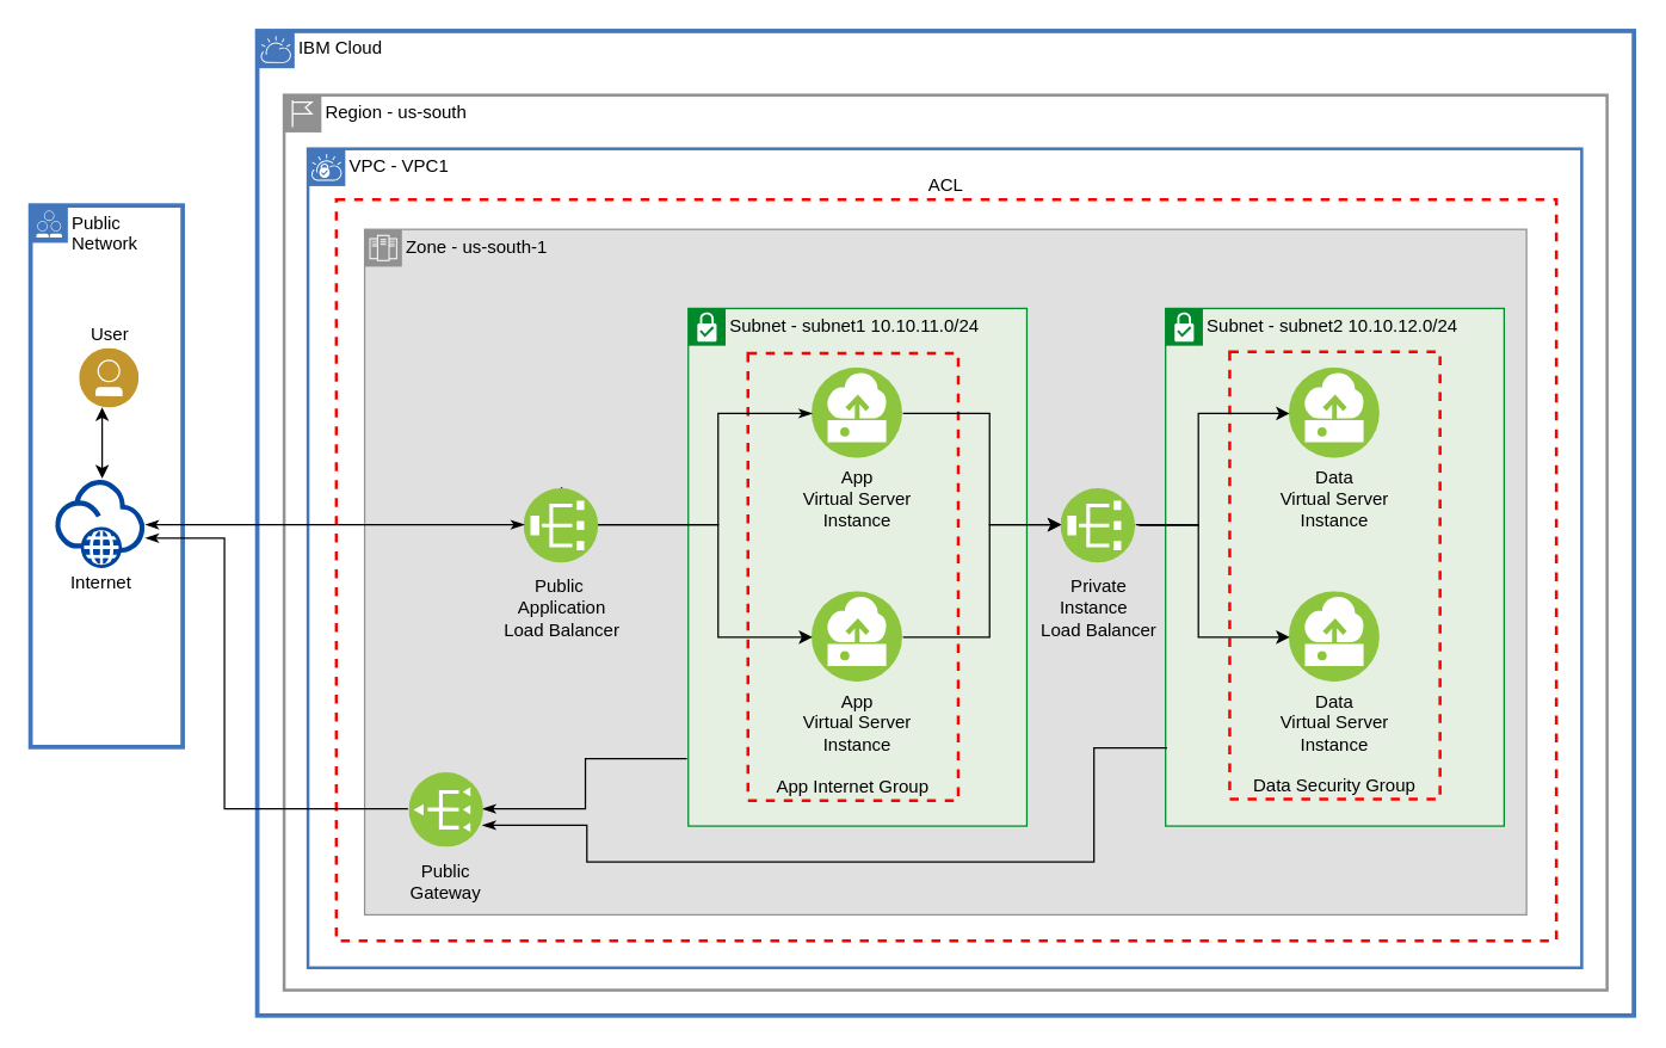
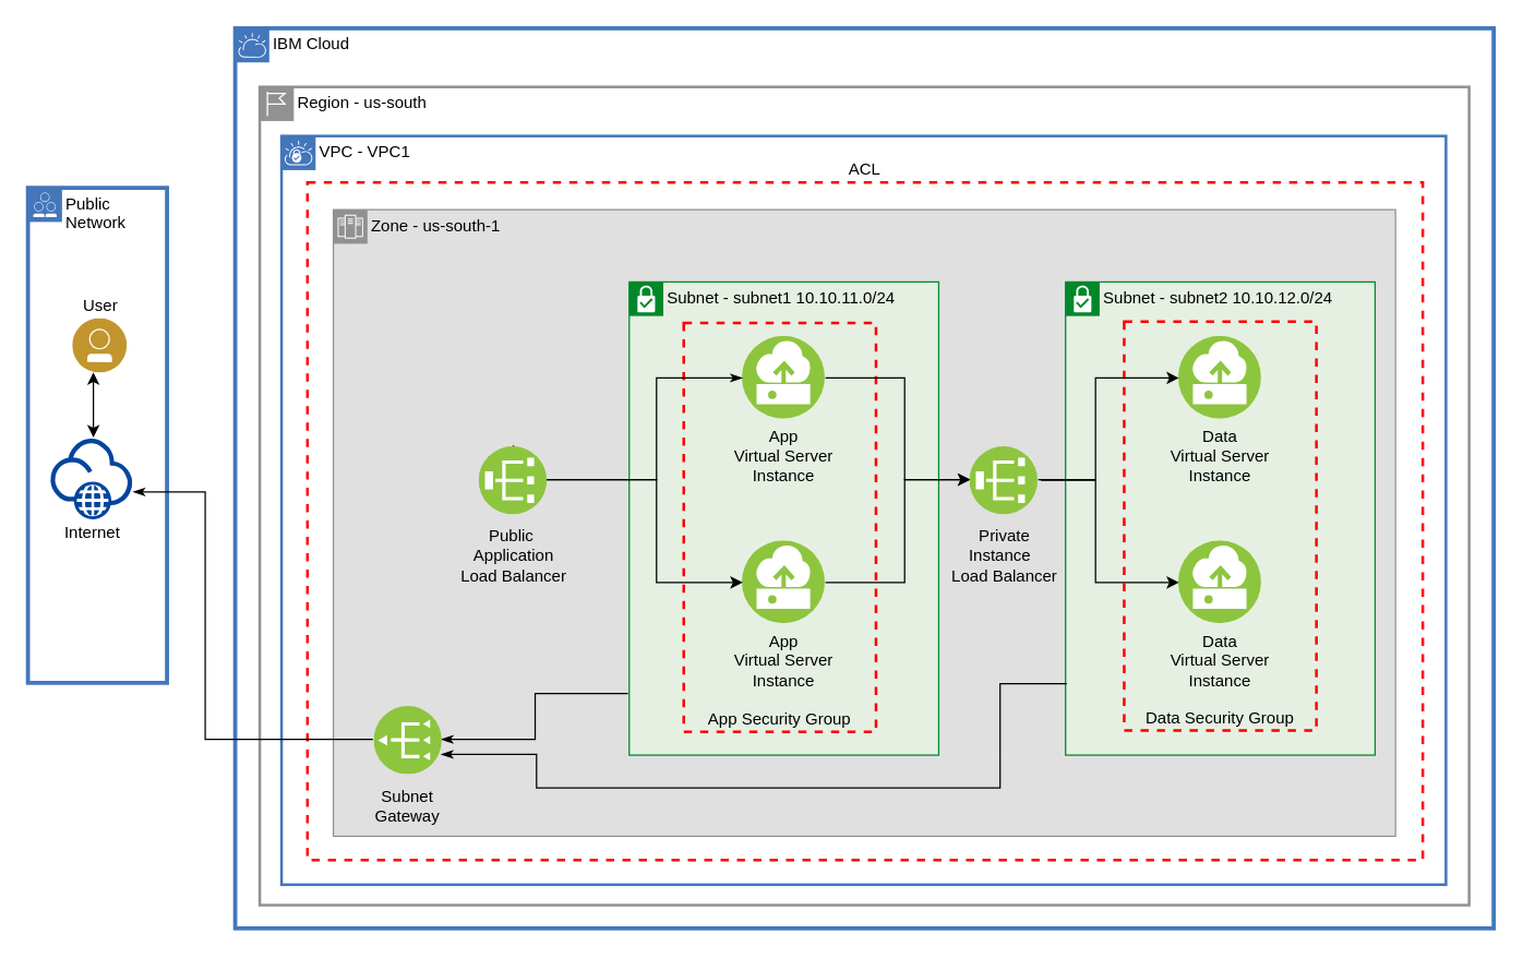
  <mxCell id="0" />
  <mxCell id="1" parent="0" />
  <mxCell id="2" value="Public&lt;br&gt;Network" style="shape=mxgraph.ibm.box;prType=public;fontStyle=0;verticalAlign=top;align=left;spacingLeft=32;spacingTop=4;fillColor=none;rounded=0;whiteSpace=wrap;html=1;strokeColor=#4376BB;strokeWidth=3;dashed=0;container=1;spacing=-4;collapsible=0;expand=0;recursiveResize=0;" parent="1" vertex="1"><mxGeometry x="20" y="137" width="102" height="363" as="geometry" /></mxCell>
  <mxCell id="3" value="Internet" style="aspect=fixed;perimeter=ellipsePerimeter;html=1;align=center;shadow=0;dashed=0;image;image=img/lib/ibm/vpc/Internet.svg;labelPosition=center;verticalLabelPosition=bottom;verticalAlign=top;fontSize=12;spacingTop=-5;" parent="2" vertex="1"><mxGeometry x="17" y="184" width="60" height="60" as="geometry" /></mxCell>
  <mxCell id="4" value="User" style="aspect=fixed;perimeter=ellipsePerimeter;html=1;align=center;shadow=0;dashed=0;image;image=img/lib/ibm/users/user.svg;labelPosition=center;verticalLabelPosition=top;verticalAlign=bottom;" parent="2" vertex="1"><mxGeometry x="33" y="96" width="40" height="40" as="geometry" /></mxCell>
  <mxCell id="5" value="" style="edgeStyle=elbowEdgeStyle;rounded=0;elbow=vertical;html=1;labelBackgroundColor=#ffffff;startArrow=classic;startFill=1;startSize=6;endArrow=classic;endFill=1;endSize=6;jettySize=auto;orthogonalLoop=1;strokeWidth=1;fontSize=14;" parent="2" target="4" edge="1"><mxGeometry width="60" height="60" relative="1" as="geometry"><mxPoint x="48" y="183" as="sourcePoint" /><mxPoint x="50" y="160" as="targetPoint" /><Array as="points"><mxPoint x="48" y="157" /></Array></mxGeometry></mxCell>
  <mxCell id="6" value="IBM Cloud" style="shape=mxgraph.ibm.box;prType=cloud;fontStyle=0;verticalAlign=top;align=left;spacingLeft=32;spacingTop=4;fillColor=none;rounded=0;whiteSpace=wrap;html=1;strokeColor=#4376BB;strokeWidth=3;dashed=0;container=1;spacing=-4;collapsible=0;expand=0;recursiveResize=0;" parent="1" vertex="1"><mxGeometry x="172" y="20" width="923" height="660" as="geometry" /></mxCell>
  <mxCell id="7" value="Region - us-south" style="shape=mxgraph.ibm.box;prType=region;fontStyle=0;verticalAlign=top;align=left;spacingLeft=32;spacingTop=4;fillColor=none;rounded=0;whiteSpace=wrap;html=1;strokeColor=#919191;strokeWidth=2;dashed=0;container=1;spacing=-4;collapsible=0;expand=0;recursiveResize=0;" parent="6" vertex="1"><mxGeometry x="18" y="43" width="887" height="600" as="geometry" /></mxCell>
  <mxCell id="8" value="VPC - VPC1" style="shape=mxgraph.ibm.box;prType=vpc;fontStyle=0;verticalAlign=top;align=left;spacingLeft=32;spacingTop=4;fillColor=none;rounded=0;whiteSpace=wrap;html=1;strokeColor=#4376BB;strokeWidth=2;dashed=0;container=1;spacing=-4;collapsible=0;expand=0;recursiveResize=0;" parent="7" vertex="1"><mxGeometry x="16" y="36" width="854" height="549" as="geometry" /></mxCell>
  <mxCell id="9" value="&lt;div&gt;&lt;font style=&quot;font-size: 12px&quot;&gt;Zone - us-south-1&lt;br&gt;&lt;/font&gt;&lt;/div&gt;" style="shape=mxgraph.ibm.box;prType=zone;fontStyle=0;verticalAlign=top;align=left;spacingLeft=32;spacingTop=4;fillColor=#E0E0E0;rounded=0;whiteSpace=wrap;html=1;strokeColor=#919191;strokeWidth=1;dashed=0;container=1;spacing=-4;collapsible=0;expand=0;recursiveResize=0;" parent="8" vertex="1"><mxGeometry x="38" y="54" width="779" height="459.5" as="geometry" /></mxCell>
  <mxCell id="10" value="&lt;div&gt;&lt;font style=&quot;font-size: 12px&quot;&gt;Subnet - subnet1 10.10.11.0/24&lt;br&gt;&lt;/font&gt;&lt;/div&gt;" style="shape=mxgraph.ibm.box;prType=subnet;fontStyle=0;verticalAlign=top;align=left;spacingLeft=32;spacingTop=4;fillColor=#E6F0E2;rounded=0;whiteSpace=wrap;html=1;strokeColor=#00882B;strokeWidth=1;dashed=0;container=1;spacing=-4;collapsible=0;expand=0;recursiveResize=0;" parent="9" vertex="1"><mxGeometry x="217" y="53" width="227" height="347" as="geometry" /></mxCell>
  <mxCell id="11" value="App Virtual&amp;nbsp;Server Instance" style="aspect=fixed;perimeter=ellipsePerimeter;html=1;align=center;shadow=0;dashed=0;image;image=img/lib/ibm/vpc/Instance.svg;dashPattern=1 1;fontColor=#000000;fontSize=12;labelPosition=center;verticalLabelPosition=bottom;verticalAlign=top;spacingTop=-1;spacingLeft=0;labelBackgroundColor=none;whiteSpace=wrap;" parent="10" vertex="1"><mxGeometry x="83.1" y="40" width="60.8" height="60.8" as="geometry" /></mxCell>
  <mxCell id="12" value="App Virtual&amp;nbsp;Server Instance" style="aspect=fixed;perimeter=ellipsePerimeter;html=1;align=center;shadow=0;dashed=0;image;image=img/lib/ibm/vpc/Instance.svg;dashPattern=1 1;fontColor=#000000;fontSize=12;labelPosition=center;verticalLabelPosition=bottom;verticalAlign=top;spacingTop=-1;spacingLeft=0;labelBackgroundColor=none;whiteSpace=wrap;" parent="10" vertex="1"><mxGeometry x="83.1" y="190" width="60.8" height="60.8" as="geometry" /></mxCell>
- <mxCell id="13" value="App Internet Group" style="fontStyle=0;verticalAlign=top;align=center;spacingTop=-23;fillColor=none;rounded=0;whiteSpace=wrap;html=1;strokeColor=#FF0000;strokeWidth=2;dashed=1;container=0;collapsible=0;expand=0;recursiveResize=0;fontColor=#000000;labelPosition=center;verticalLabelPosition=bottom;" parent="10" vertex="1"><mxGeometry x="40" y="30" width="141" height="300" as="geometry" /></mxCell>
+ <mxCell id="13" value="App Security Group" style="fontStyle=0;verticalAlign=top;align=center;spacingTop=-23;fillColor=none;rounded=0;whiteSpace=wrap;html=1;strokeColor=#FF0000;strokeWidth=2;dashed=1;container=0;collapsible=0;expand=0;recursiveResize=0;fontColor=#000000;labelPosition=center;verticalLabelPosition=bottom;" parent="10" vertex="1"><mxGeometry x="40" y="30" width="141" height="300" as="geometry" /></mxCell>
  <mxCell id="14" value="&lt;div&gt;&lt;font style=&quot;font-size: 12px&quot;&gt;Subnet - subnet2 10.10.12.0/24&lt;br&gt;&lt;/font&gt;&lt;/div&gt;" style="shape=mxgraph.ibm.box;prType=subnet;fontStyle=0;verticalAlign=top;align=left;spacingLeft=32;spacingTop=4;fillColor=#E6F0E2;rounded=0;whiteSpace=wrap;html=1;strokeColor=#00882B;strokeWidth=1;dashed=0;container=1;spacing=-4;collapsible=0;expand=0;recursiveResize=0;" parent="9" vertex="1"><mxGeometry x="537" y="53" width="227" height="347" as="geometry" /></mxCell>
  <mxCell id="15" value="Data&lt;br&gt;Virtual&amp;nbsp;Server&lt;br&gt;Instance" style="aspect=fixed;perimeter=ellipsePerimeter;html=1;align=center;shadow=0;dashed=0;image;image=img/lib/ibm/vpc/Instance.svg;dashPattern=1 1;fontColor=#000000;fontSize=12;labelPosition=center;verticalLabelPosition=bottom;verticalAlign=top;spacingTop=-1;spacingLeft=0;labelBackgroundColor=none;whiteSpace=wrap;" parent="14" vertex="1"><mxGeometry x="83.1" y="40" width="60.8" height="60.8" as="geometry" /></mxCell>
  <mxCell id="16" value="Data Virtual&amp;nbsp;Server Instance" style="aspect=fixed;perimeter=ellipsePerimeter;html=1;align=center;shadow=0;dashed=0;image;image=img/lib/ibm/vpc/Instance.svg;dashPattern=1 1;fontColor=#000000;fontSize=12;labelPosition=center;verticalLabelPosition=bottom;verticalAlign=top;spacingTop=-1;spacingLeft=0;labelBackgroundColor=none;whiteSpace=wrap;" parent="14" vertex="1"><mxGeometry x="83.1" y="190" width="60.8" height="60.8" as="geometry" /></mxCell>
  <mxCell id="17" value="Data Security Group" style="fontStyle=0;verticalAlign=top;align=center;spacingTop=-23;fillColor=none;rounded=0;whiteSpace=wrap;html=1;strokeColor=#FF0000;strokeWidth=2;dashed=1;container=0;collapsible=0;expand=0;recursiveResize=0;fontColor=#000000;labelPosition=center;verticalLabelPosition=bottom;" parent="14" vertex="1"><mxGeometry x="43" y="29" width="141" height="300" as="geometry" /></mxCell>
  <mxCell id="18" style="edgeStyle=orthogonalEdgeStyle;rounded=0;orthogonalLoop=1;jettySize=auto;html=1;entryX=0;entryY=0.5;entryDx=0;entryDy=0;startArrow=none;startFill=0;fontColor=#000000;" parent="9" target="15" edge="1"><mxGeometry relative="1" as="geometry"><mxPoint x="519" y="198.5" as="sourcePoint" /><Array as="points"><mxPoint x="559" y="199" /><mxPoint x="559" y="123" /></Array></mxGeometry></mxCell>
  <mxCell id="19" value="Private&lt;br&gt;Instance&amp;nbsp;&amp;nbsp;&lt;br&gt;Load Balancer" style="aspect=fixed;perimeter=ellipsePerimeter;html=1;align=center;shadow=0;dashed=0;fontSize=12;spacingTop=3;image;image=img/lib/ibm/vpc/LoadBalancer.svg;labelBackgroundColor=none;direction=north;" parent="9" vertex="1"><mxGeometry x="467" y="173" width="50" height="50" as="geometry" /></mxCell>
  <mxCell id="20" style="edgeStyle=orthogonalEdgeStyle;rounded=0;orthogonalLoop=1;jettySize=auto;html=1;exitX=1;exitY=0.5;exitDx=0;exitDy=0;entryX=0;entryY=0.5;entryDx=0;entryDy=0;startArrow=none;startFill=0;endArrow=classicThin;endFill=1;fontColor=#000000;" parent="9" source="22" target="11" edge="1"><mxGeometry relative="1" as="geometry"><Array as="points"><mxPoint x="237" y="198" /><mxPoint x="237" y="123" /></Array></mxGeometry></mxCell>
  <mxCell id="21" style="edgeStyle=orthogonalEdgeStyle;rounded=0;orthogonalLoop=1;jettySize=auto;html=1;exitX=1;exitY=0.5;exitDx=0;exitDy=0;entryX=0;entryY=0.5;entryDx=0;entryDy=0;startArrow=none;startFill=0;endArrow=classic;endFill=1;fontColor=#000000;" parent="9" source="22" target="12" edge="1"><mxGeometry relative="1" as="geometry"><Array as="points"><mxPoint x="237" y="198" /><mxPoint x="237" y="273" /></Array></mxGeometry></mxCell>
  <mxCell id="22" value="Public&amp;nbsp;&lt;br&gt;Application&lt;br&gt;Load Balancer" style="aspect=fixed;perimeter=ellipsePerimeter;html=1;align=center;shadow=0;dashed=0;fontSize=12;spacingTop=3;image;image=img/lib/ibm/vpc/LoadBalancer.svg;labelBackgroundColor=none;direction=north;" parent="9" vertex="1"><mxGeometry x="107" y="173" width="50" height="50" as="geometry" /></mxCell>
  <mxCell id="23" style="edgeStyle=orthogonalEdgeStyle;rounded=0;orthogonalLoop=1;jettySize=auto;html=1;exitX=0;exitY=0.5;exitDx=0;exitDy=0;entryX=0.5;entryY=1;entryDx=0;entryDy=0;startArrow=classic;startFill=1;fontColor=#000000;endArrow=none;endFill=0;" parent="9" source="16" target="19" edge="1"><mxGeometry relative="1" as="geometry"><Array as="points"><mxPoint x="559" y="273" /><mxPoint x="559" y="198" /></Array></mxGeometry></mxCell>
  <mxCell id="24" style="edgeStyle=orthogonalEdgeStyle;rounded=0;orthogonalLoop=1;jettySize=auto;html=1;exitX=1;exitY=0.5;exitDx=0;exitDy=0;entryX=0.5;entryY=0;entryDx=0;entryDy=0;startArrow=none;startFill=0;fontColor=#000000;" parent="9" source="11" target="19" edge="1"><mxGeometry relative="1" as="geometry"><Array as="points"><mxPoint x="419" y="123" /><mxPoint x="419" y="198" /></Array></mxGeometry></mxCell>
  <mxCell id="25" style="edgeStyle=orthogonalEdgeStyle;rounded=0;orthogonalLoop=1;jettySize=auto;html=1;exitX=1;exitY=0.5;exitDx=0;exitDy=0;entryX=0.5;entryY=0;entryDx=0;entryDy=0;startArrow=none;startFill=0;fontColor=#000000;" parent="9" source="12" target="19" edge="1"><mxGeometry relative="1" as="geometry"><Array as="points"><mxPoint x="419" y="273" /><mxPoint x="419" y="198" /></Array></mxGeometry></mxCell>
  <mxCell id="26" style="edgeStyle=orthogonalEdgeStyle;rounded=0;orthogonalLoop=1;jettySize=auto;html=1;exitX=0;exitY=0.5;exitDx=0;exitDy=0;startArrow=classicThin;startFill=1;endArrow=none;endFill=0;fontColor=#000000;entryX=-0.004;entryY=0.87;entryDx=0;entryDy=0;entryPerimeter=0;" parent="9" source="28" target="10" edge="1"><mxGeometry relative="1" as="geometry"><Array as="points"><mxPoint x="148" y="389" /><mxPoint x="148" y="355" /></Array></mxGeometry></mxCell>
  <mxCell id="27" style="edgeStyle=orthogonalEdgeStyle;rounded=0;orthogonalLoop=1;jettySize=auto;html=1;entryX=0.004;entryY=0.849;entryDx=0;entryDy=0;entryPerimeter=0;startArrow=classicThin;startFill=1;endArrow=none;endFill=0;" edge="1" parent="9" target="14"><mxGeometry relative="1" as="geometry"><mxPoint x="79" y="399.5" as="sourcePoint" /><Array as="points"><mxPoint x="149" y="399" /><mxPoint x="149" y="424" /><mxPoint x="489" y="424" /><mxPoint x="489" y="348" /></Array></mxGeometry></mxCell>
- <mxCell id="28" value="Public&lt;br&gt;Gateway" style="aspect=fixed;perimeter=ellipsePerimeter;html=1;align=center;shadow=0;dashed=0;fontSize=12;spacingTop=3;image;image=img/lib/ibm/vpc/PublicGateway.svg;labelBackgroundColor=none;direction=west;" parent="9" vertex="1"><mxGeometry x="29" y="363.5" width="50" height="50" as="geometry" /></mxCell>
+ <mxCell id="28" value="Subnet&lt;br&gt;Gateway" style="aspect=fixed;perimeter=ellipsePerimeter;html=1;align=center;shadow=0;dashed=0;fontSize=12;spacingTop=3;image;image=img/lib/ibm/vpc/PublicGateway.svg;labelBackgroundColor=none;direction=west;" parent="9" vertex="1"><mxGeometry x="29" y="363.5" width="50" height="50" as="geometry" /></mxCell>
  <mxCell id="29" value="ACL" style="fontStyle=0;verticalAlign=bottom;align=center;spacingTop=-2;fillColor=none;rounded=0;whiteSpace=wrap;html=1;strokeColor=#FF0000;strokeWidth=2;dashed=1;container=0;collapsible=0;expand=0;recursiveResize=0;fontColor=#000000;labelPosition=center;verticalLabelPosition=top;" parent="8" vertex="1"><mxGeometry x="19" y="34" width="818" height="497" as="geometry" /></mxCell>
  <mxCell id="30" style="edgeStyle=orthogonalEdgeStyle;rounded=0;orthogonalLoop=1;jettySize=auto;html=1;exitX=1;exitY=0.5;exitDx=0;exitDy=0;startArrow=none;startFill=0;endArrow=classicThin;endFill=1;fontColor=#000000;" parent="1" source="28" edge="1"><mxGeometry relative="1" as="geometry"><mxPoint x="97" y="360" as="targetPoint" /><Array as="points"><mxPoint x="150" y="542" /><mxPoint x="150" y="360" /></Array></mxGeometry></mxCell>
- <mxCell id="31" style="edgeStyle=orthogonalEdgeStyle;rounded=0;orthogonalLoop=1;jettySize=auto;html=1;exitX=0.5;exitY=0;exitDx=0;exitDy=0;entryX=1;entryY=0.5;entryDx=0;entryDy=0;startArrow=classicThin;startFill=1;endArrow=classicThin;endFill=1;" edge="1" parent="1" source="22" target="3"><mxGeometry relative="1" as="geometry" /></mxCell>
  <mxCell id="32" parent="0" />
  <mxCell id="33" parent="0" />
  <mxCell id="34" value="Connector" parent="0" />
  <mxCell id="35" parent="0" />
  <mxCell id="36" value="Connector" parent="0" />
  <mxCell id="37" parent="0" />
  <mxCell id="38" parent="0" />
  <mxCell id="39" value="Connector" parent="0" />
  <mxCell id="40" parent="0" />
  <mxCell id="41" value="Connector" parent="0" />
